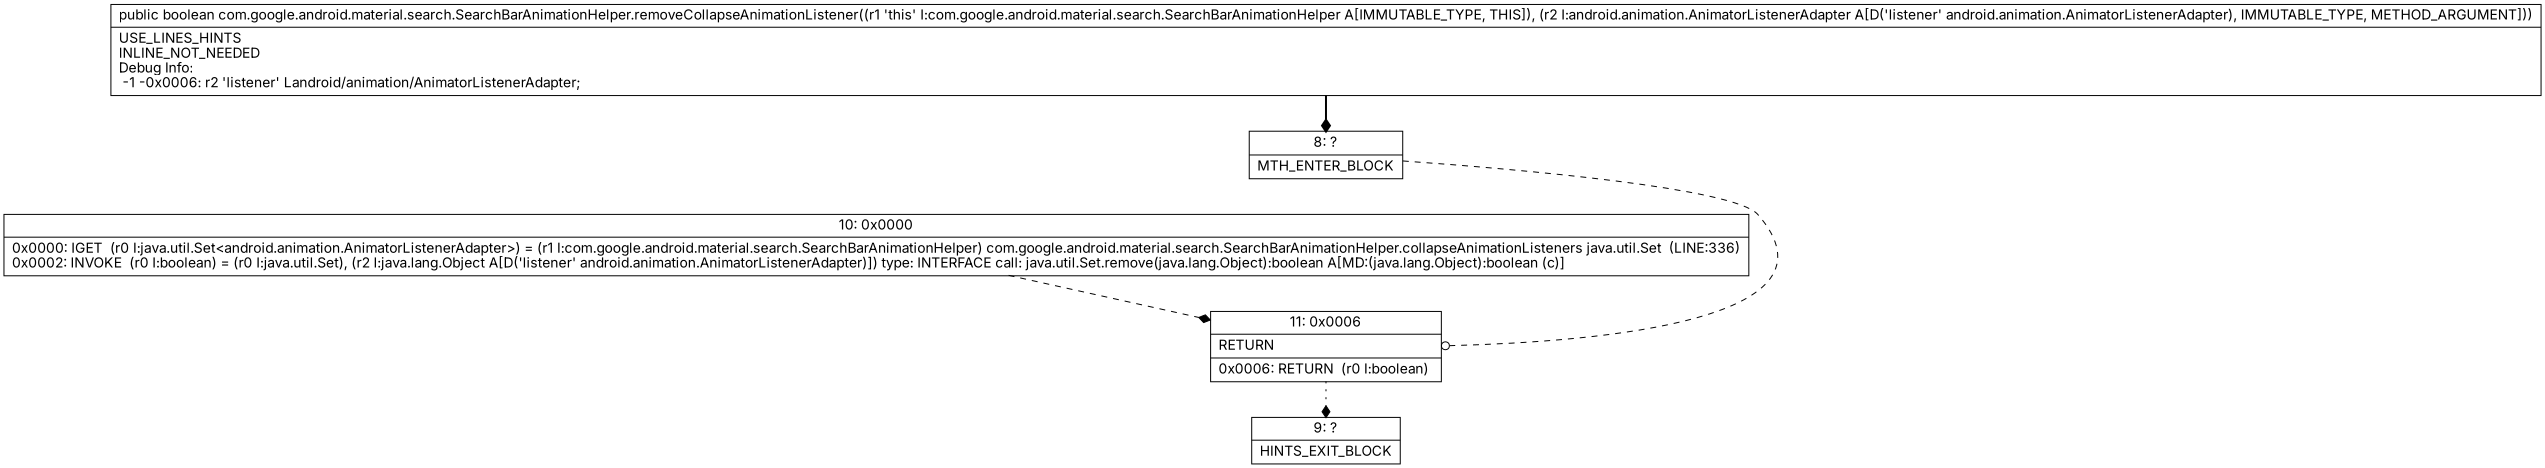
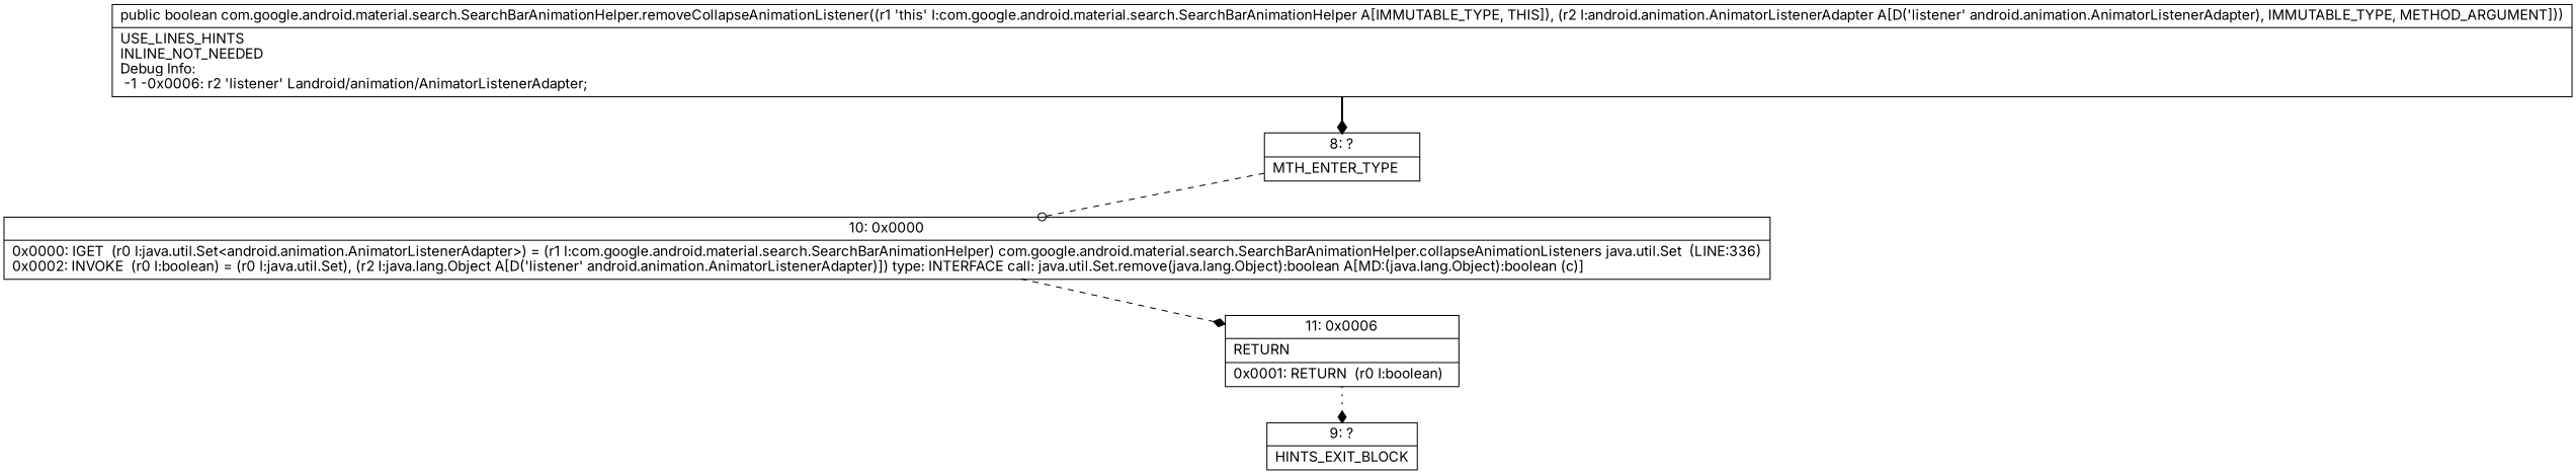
  digraph {
    fontname=Inter
    node [fontname=Inter shape=record]
    edge [arrowhead=diamond fontname=Inter style=dashed]
-   n1 [label="{8\:\ ?|MTH_ENTER_BLOCK\l}"]
+   n1 [label="{8\:\ ?|MTH_ENTER_TYPE\l}"]
    n2 [label="{10\:\ 0x0000|0x0000: IGET  (r0 I:java.util.Set\<android.animation.AnimatorListenerAdapter\>) = (r1 I:com.google.android.material.search.SearchBarAnimationHelper) com.google.android.material.search.SearchBarAnimationHelper.collapseAnimationListeners java.util.Set  (LINE:336)\l0x0002: INVOKE  (r0 I:boolean) = (r0 I:java.util.Set), (r2 I:java.lang.Object A[D('listener' android.animation.AnimatorListenerAdapter)]) type: INTERFACE call: java.util.Set.remove(java.lang.Object):boolean A[MD:(java.lang.Object):boolean (c)]\l}"]
-   n3 [label="{11\:\ 0x0006|RETURN\l|0x0006: RETURN  (r0 I:boolean) \l}"]
+   n3 [label="{11\:\ 0x0006|RETURN\l|0x0001: RETURN  (r0 I:boolean) \l}"]
    n4 [label="{9\:\ ?|HINTS_EXIT_BLOCK\l}"]
    n5 [label="{public boolean com.google.android.material.search.SearchBarAnimationHelper.removeCollapseAnimationListener((r1 'this' I:com.google.android.material.search.SearchBarAnimationHelper A[IMMUTABLE_TYPE, THIS]), (r2 I:android.animation.AnimatorListenerAdapter A[D('listener' android.animation.AnimatorListenerAdapter), IMMUTABLE_TYPE, METHOD_ARGUMENT]))  | USE_LINES_HINTS\lINLINE_NOT_NEEDED\lDebug Info:\l  \-1 \-0x0006: r2 'listener' Landroid\/animation\/AnimatorListenerAdapter;\l}"]
-   n1 -> n3 [arrowhead=odot]
+   n1 -> n2 [arrowhead=odot]
    n2 -> n3
    n3 -> n4 [style=dotted]
    n5 -> n1 [style=bold]
  }
